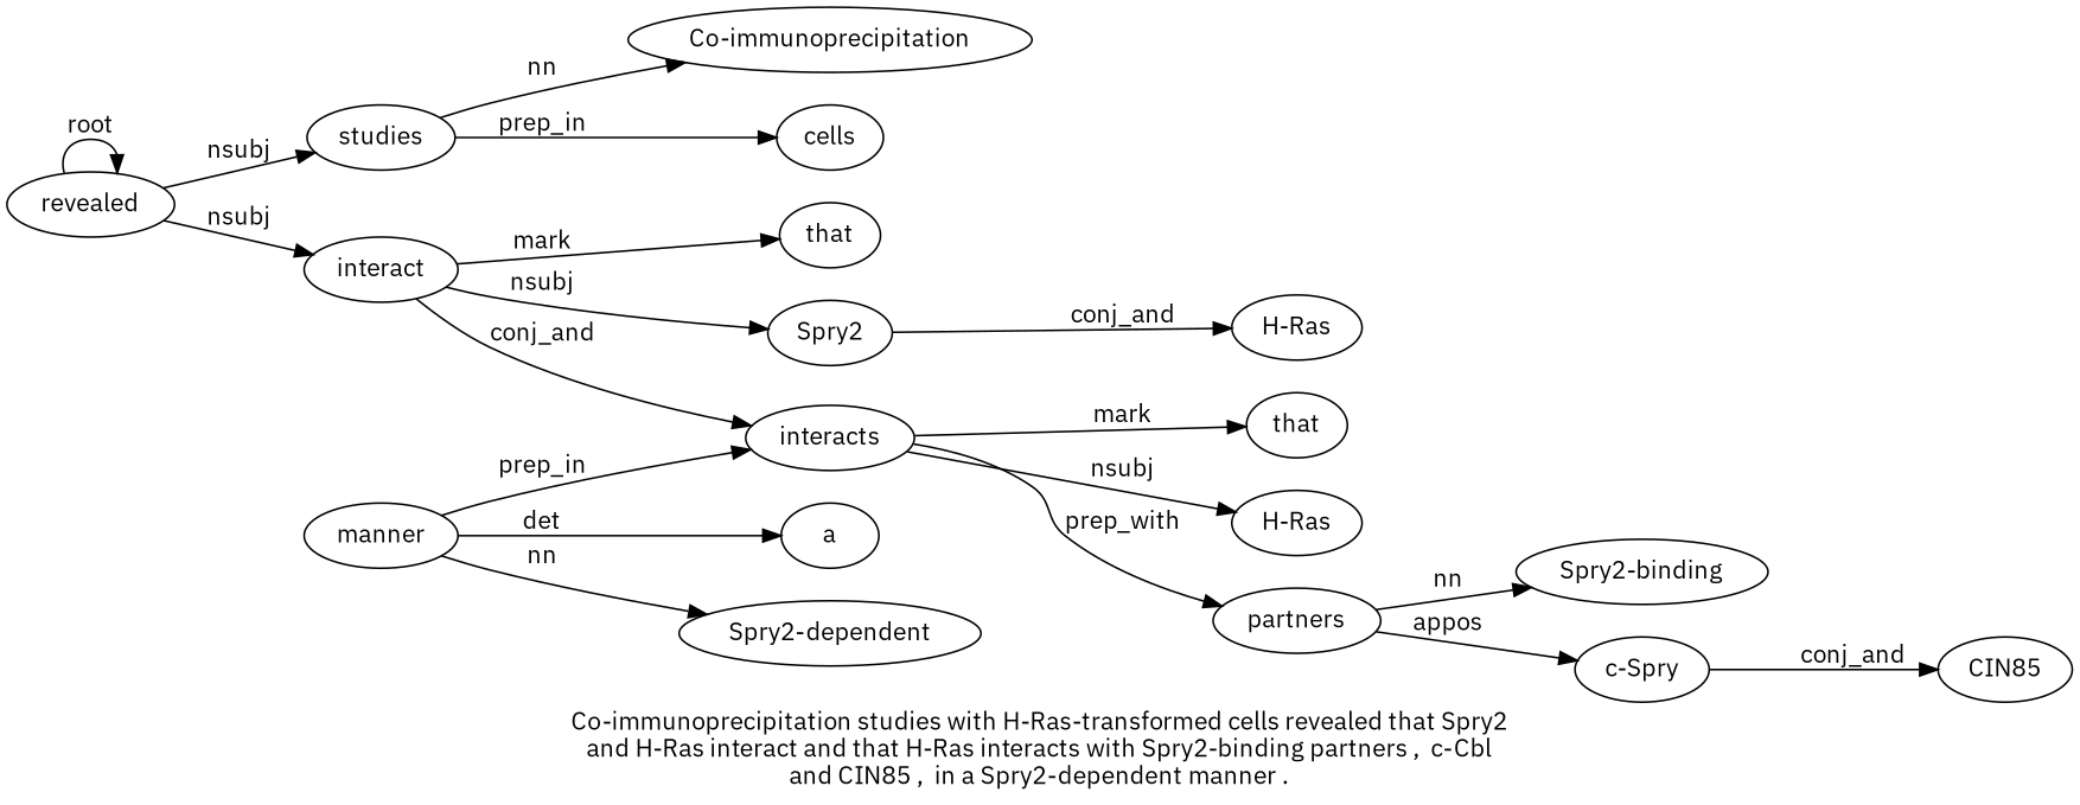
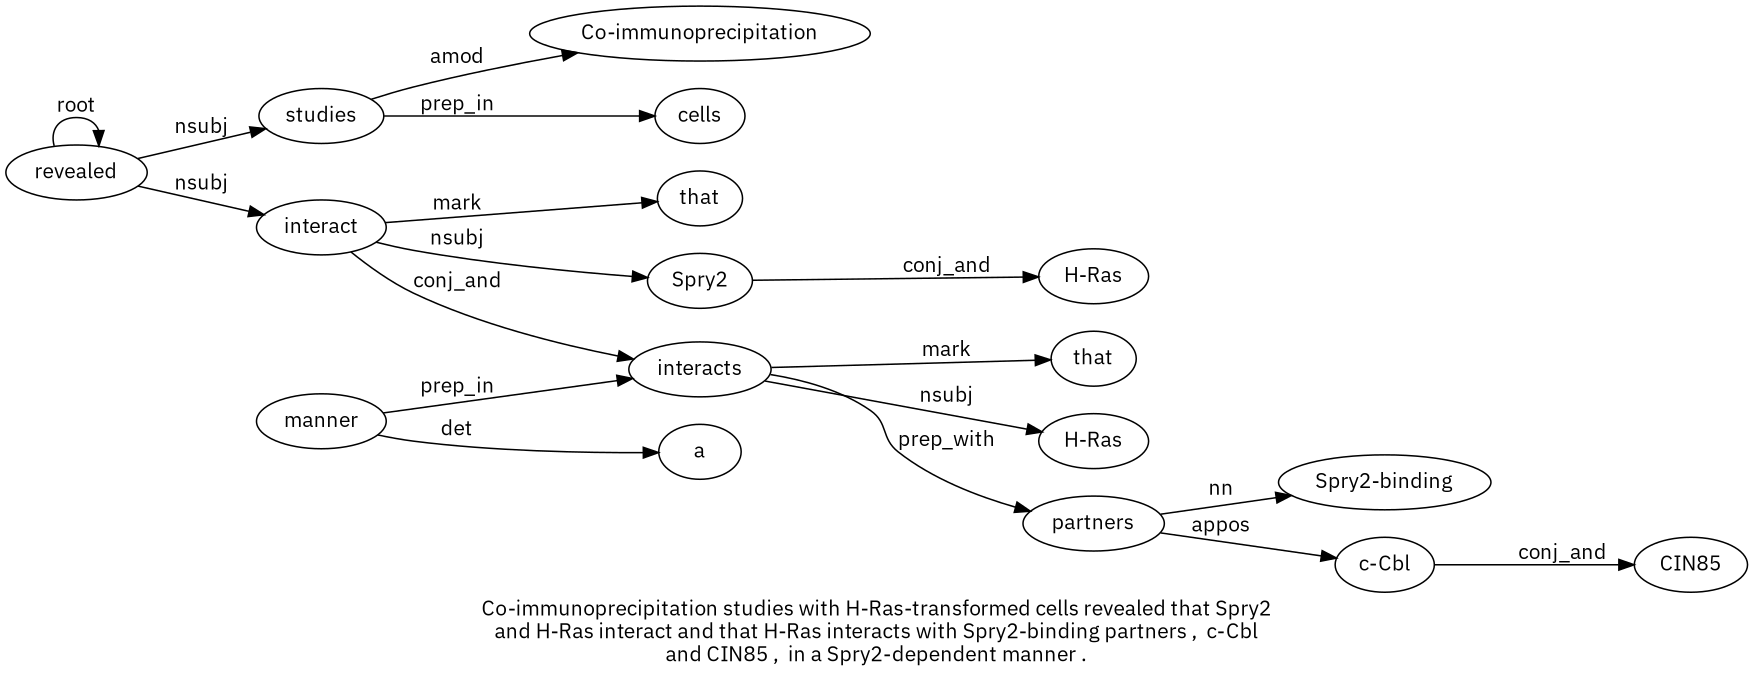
  digraph {
    fontname="IBM Plex Sans"
    label="Co-immunoprecipitation studies with H-Ras-transformed cells revealed that Spry2\nand H-Ras interact and that H-Ras interacts with Spry2-binding partners ,  c-Cbl\nand CIN85 ,  in a Spry2-dependent manner ."
    rankdir=LR
    node [fillcolor=white fontname="IBM Plex Sans" style=filled]
    edge [fontname="IBM Plex Sans"]
    n1 [label=studies]
    n2 [label="Co-immunoprecipitation"]
    n3 [label=cells]
    n4 [label=revealed]
    n5 [label=interact]
    n6 [label=that]
    n7 [label=Spry2]
    n8 [label=interacts]
    n9 [label="H-Ras"]
    n10 [label=that]
    n11 [label="H-Ras"]
    n12 [label=partners]
    n13 [label="Spry2-binding"]
-   n14 [label="c-Spry"]
+   n14 [label="c-Cbl"]
    n15 [label=manner]
    n16 [label=a]
-   n17 [label="Spry2-dependent"]
    n18 [label=CIN85]
-   n1 -> n2 [label=nn]
+   n1 -> n2 [label=amod]
    n1 -> n3 [label=prep_in]
    n4 -> n1 [label=nsubj]
    n4 -> n4 [label=root]
    n4 -> n5 [label=nsubj]
    n5 -> n6 [label=mark]
    n5 -> n7 [label=nsubj]
    n5 -> n8 [label=conj_and]
    n7 -> n9 [label=conj_and]
    n8 -> n10 [label=mark]
    n8 -> n11 [label=nsubj]
    n8 -> n12 [label=prep_with]
    n12 -> n13 [label=nn]
    n12 -> n14 [label=appos]
    n14 -> n18 [label=conj_and]
    n15 -> n8 [label=prep_in]
    n15 -> n16 [label=det]
-   n15 -> n17 [label=nn]
  }
